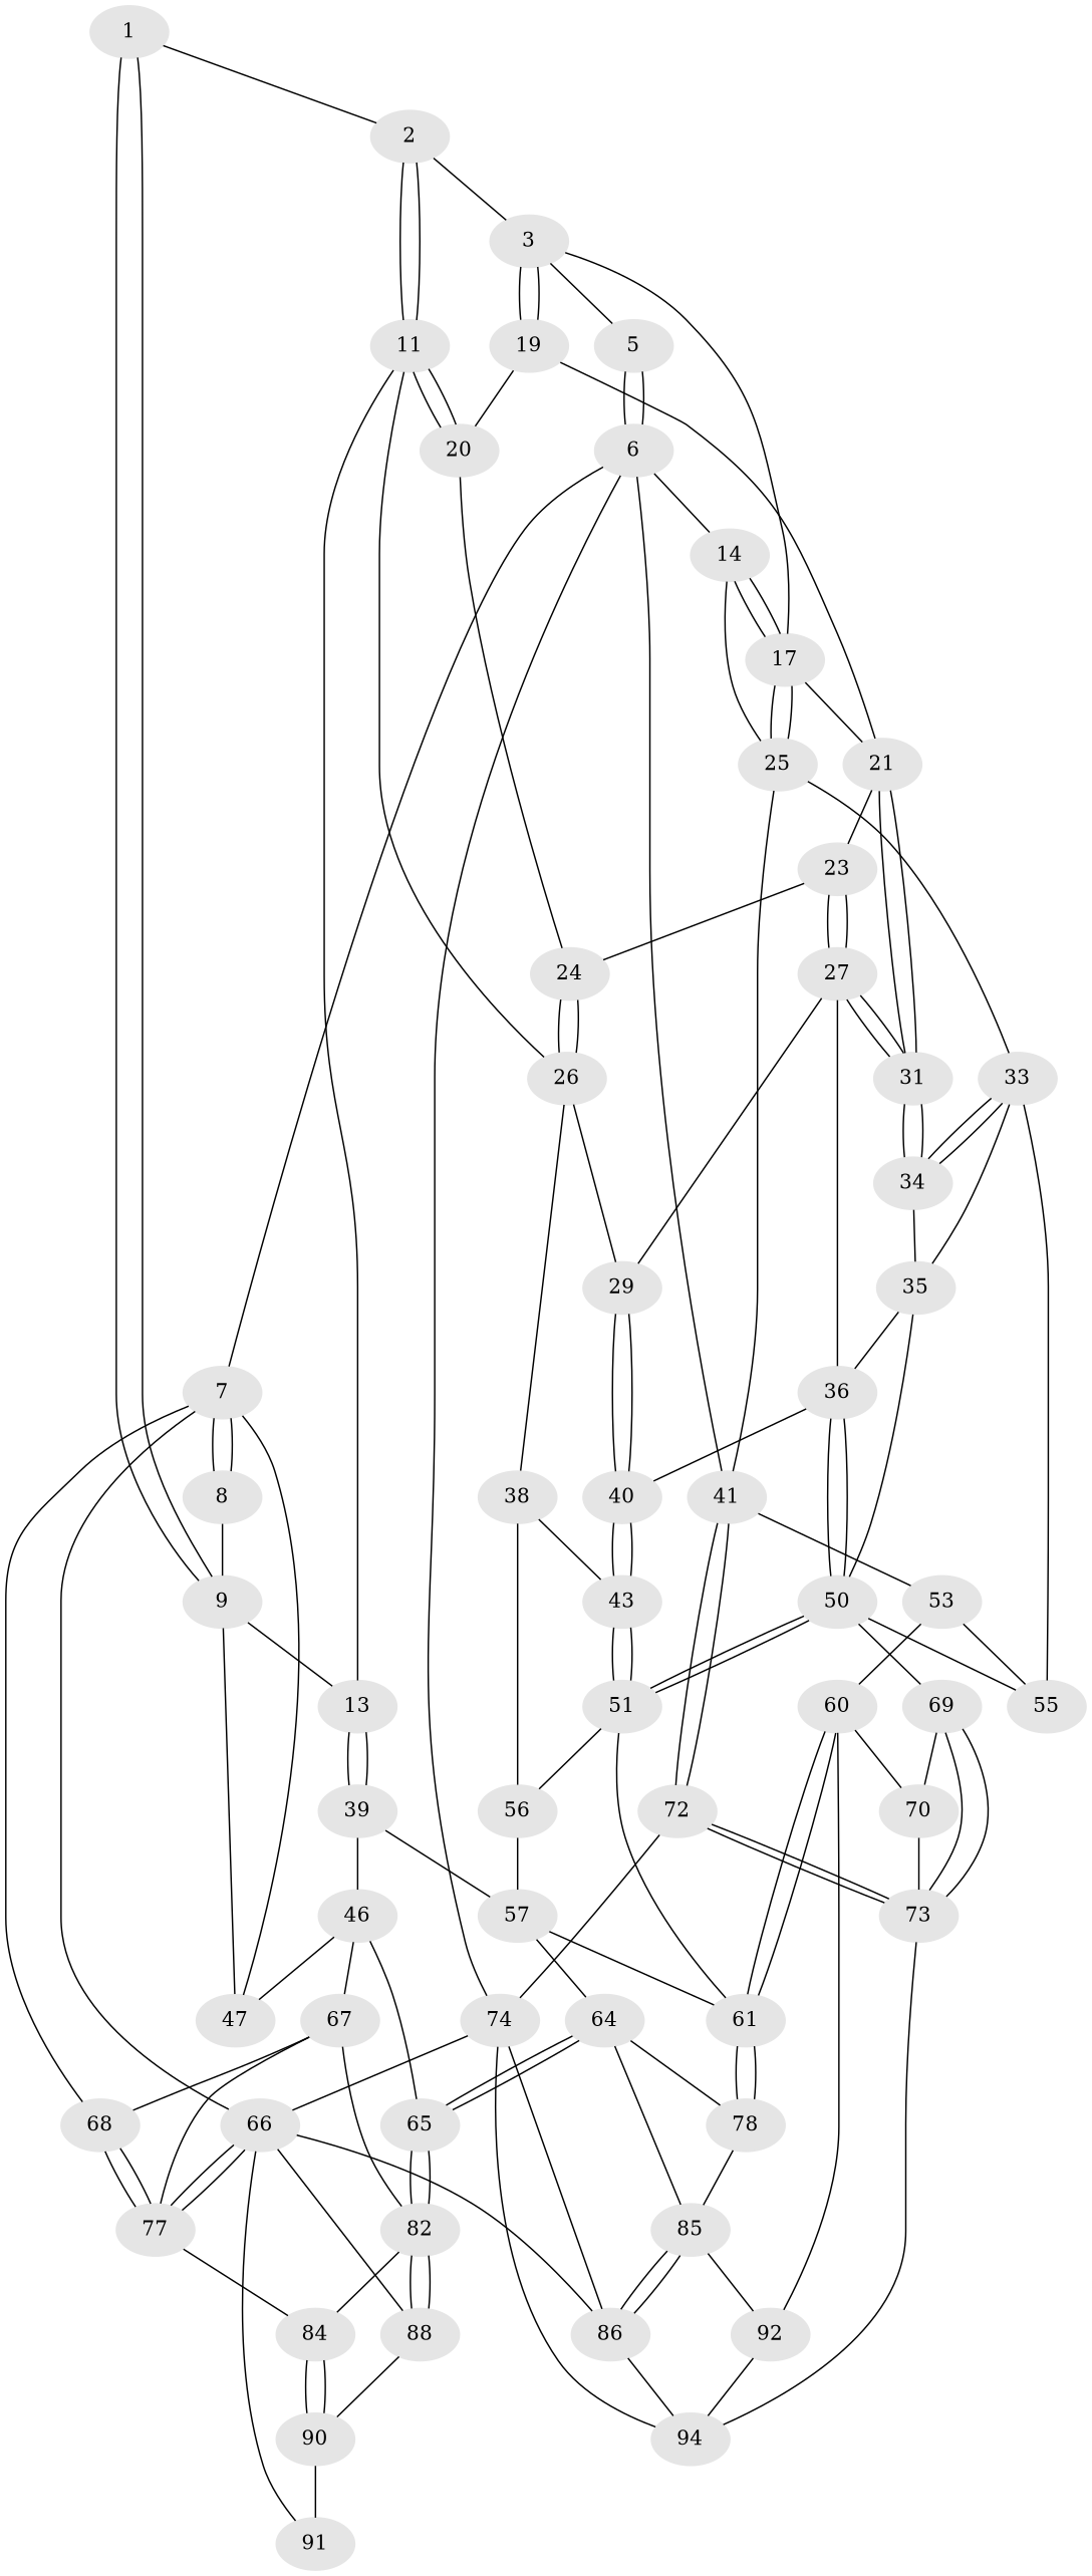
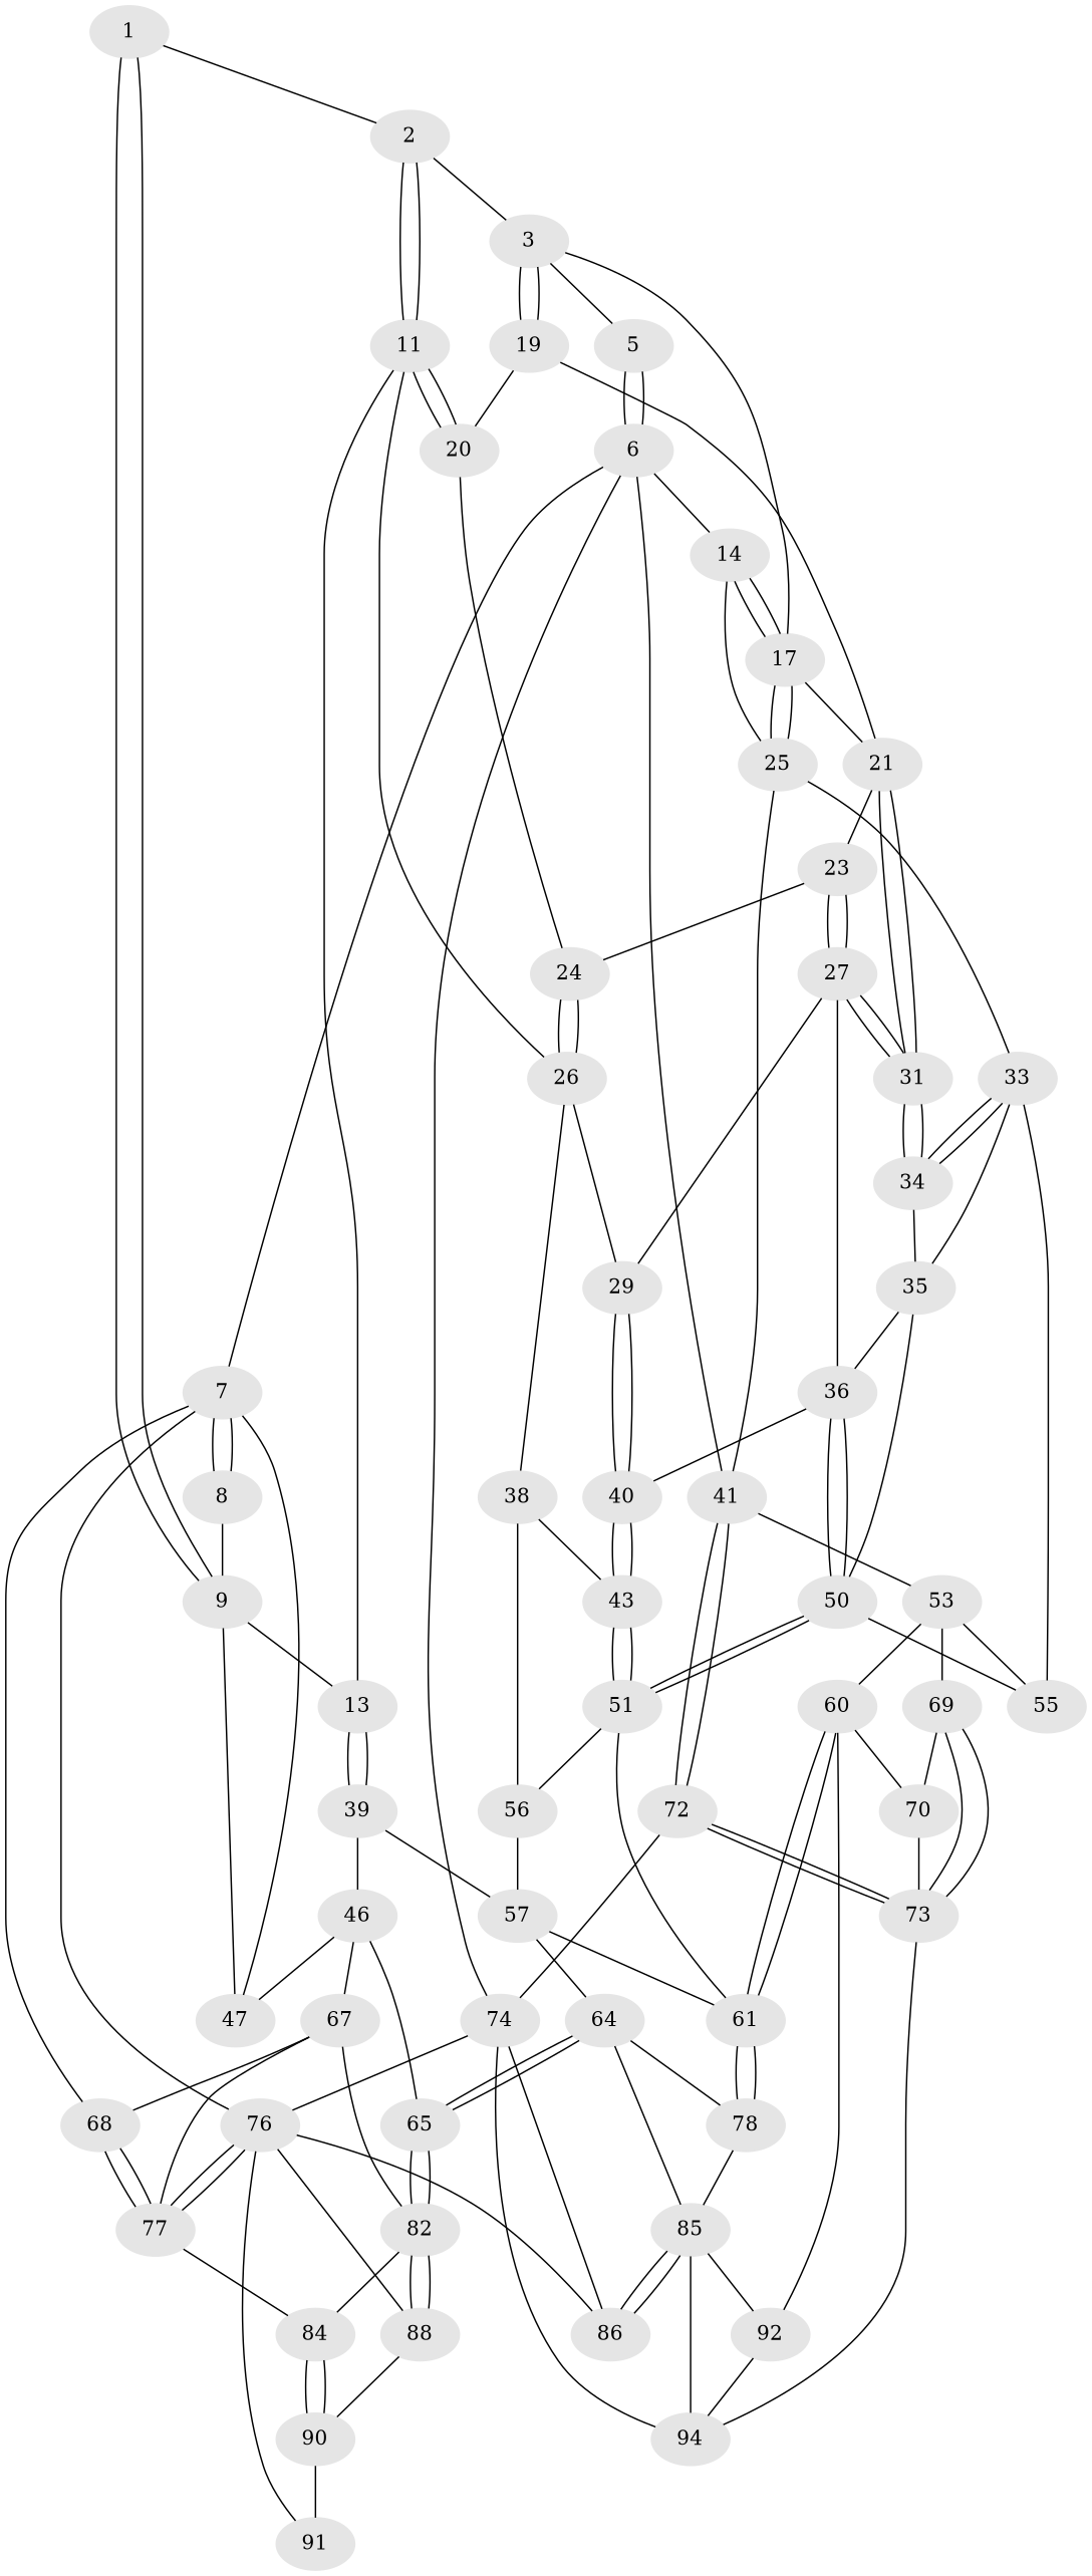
  graph {
    node [color=gray90 style=filled]
    1
    2
    9 [super="+10"]
    3 [super="+4"]
    11 [super="+12"]
    47
    13
    5
    17 [super="+18"]
    19
    20
    26 [super="+30"]
    6 [super="+16"]
    25 [super="+32"]
    21 [super="+22"]
    7 [super="+58"]
    14 [super="+15"]
    41 [super="+42"]
    74 [super="+75"]
    8
    68
-   76 [super="+87" label=66]
+   76 [super="+87"]
    53 [super="+54"]
    72
    94 [super="+96"]
    86 [super="+97"]
    77 [super="+81"]
    88
    91
    39 [super="+45"]
    24
    29
    38 [super="+44"]
    46 [super="+66"]
    57 [super="+63"]
    33 [super="+48"]
    23
    31
    27 [super="+28"]
    34
    36 [super="+37"]
    35 [super="+49"]
    55
    40
    43
    56
    50 [super="+52"]
    51 [super="+59"]
    65
    67 [super="+80"]
    61 [super="+62"]
    64 [super="+79"]
    60 [super="+71"]
    69
    73 [super="+89"]
    82 [super="+83"]
    78
    70
    92
    85 [super="+93"]
    84
    90 [super="+95"]
    1 -- 2
    1 -- 9
    1 -- 9
    2 -- 3
    2 -- 11
    2 -- 11
    9 -- 47
    9 -- 13
    3 -- 5
    3 -- 17
    3 -- 19
    3 -- 19
    11 -- 13
    11 -- 20
    11 -- 20
    11 -- 26
    13 -- 39
    13 -- 39
    5 -- 6
    5 -- 6
    17 -- 25
    17 -- 25
    17 -- 21
    19 -- 20
    19 -- 21
    20 -- 24
    26 -- 29
    26 -- 38
    6 -- 7
    6 -- 14
    6 -- 41
    6 -- 74
    25 -- 41
    25 -- 33
    21 -- 23
    21 -- 31
    21 -- 31
    7 -- 47
    7 -- 8
    7 -- 8
    7 -- 68
    7 -- 76
    14 -- 17
    14 -- 17
    14 -- 25
    41 -- 53
    41 -- 72
    41 -- 72
    74 -- 76
    74 -- 94
    74 -- 86
    8 -- 9
    68 -- 77
    68 -- 77
    76 -- 86
    76 -- 77
    76 -- 77
    76 -- 88
    76 -- 91
    53 -- 55
    53 -- 60
-   50 -- 69
+   53 -- 69
    72 -- 74
    72 -- 73
    72 -- 73
-   86 -- 94
+   85 -- 94
    77 -- 84
    88 -- 90
    39 -- 46
    39 -- 57
    24 -- 26
    24 -- 26
    29 -- 40
    29 -- 40
    38 -- 43
    38 -- 56
    46 -- 47
    46 -- 65
    46 -- 67
    57 -- 61
    57 -- 64
    33 -- 34
    33 -- 34
    33 -- 35
    33 -- 55
    23 -- 24
    23 -- 27
    23 -- 27
    31 -- 34
    31 -- 34
    27 -- 29
    27 -- 31
    27 -- 31
    27 -- 36
    34 -- 35
    36 -- 40
    36 -- 50
    36 -- 50
    35 -- 36
    35 -- 50
    40 -- 43
    40 -- 43
    43 -- 51
    43 -- 51
    56 -- 57
    50 -- 55
    50 -- 51
    50 -- 51
    51 -- 56
    51 -- 61
    65 -- 82
    65 -- 82
    67 -- 68
    67 -- 77
    67 -- 82
    61 -- 78
    61 -- 78
    64 -- 65
    64 -- 65
    64 -- 78
    64 -- 85
    60 -- 61
    60 -- 61
    60 -- 70
    60 -- 92
    69 -- 73
    69 -- 73
    69 -- 70
    73 -- 94
    82 -- 88
    82 -- 88
    82 -- 84
    78 -- 85
    70 -- 73
    92 -- 94
    85 -- 86
    85 -- 86
    85 -- 92
    84 -- 90
    84 -- 90
    90 -- 91 [weight=2]
  }
